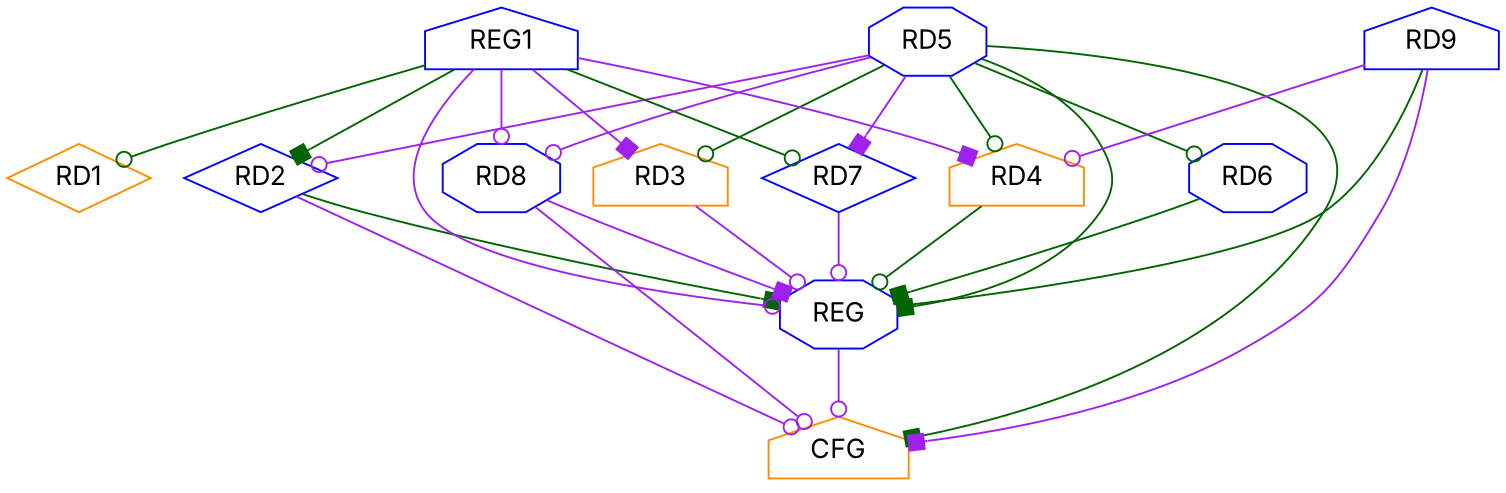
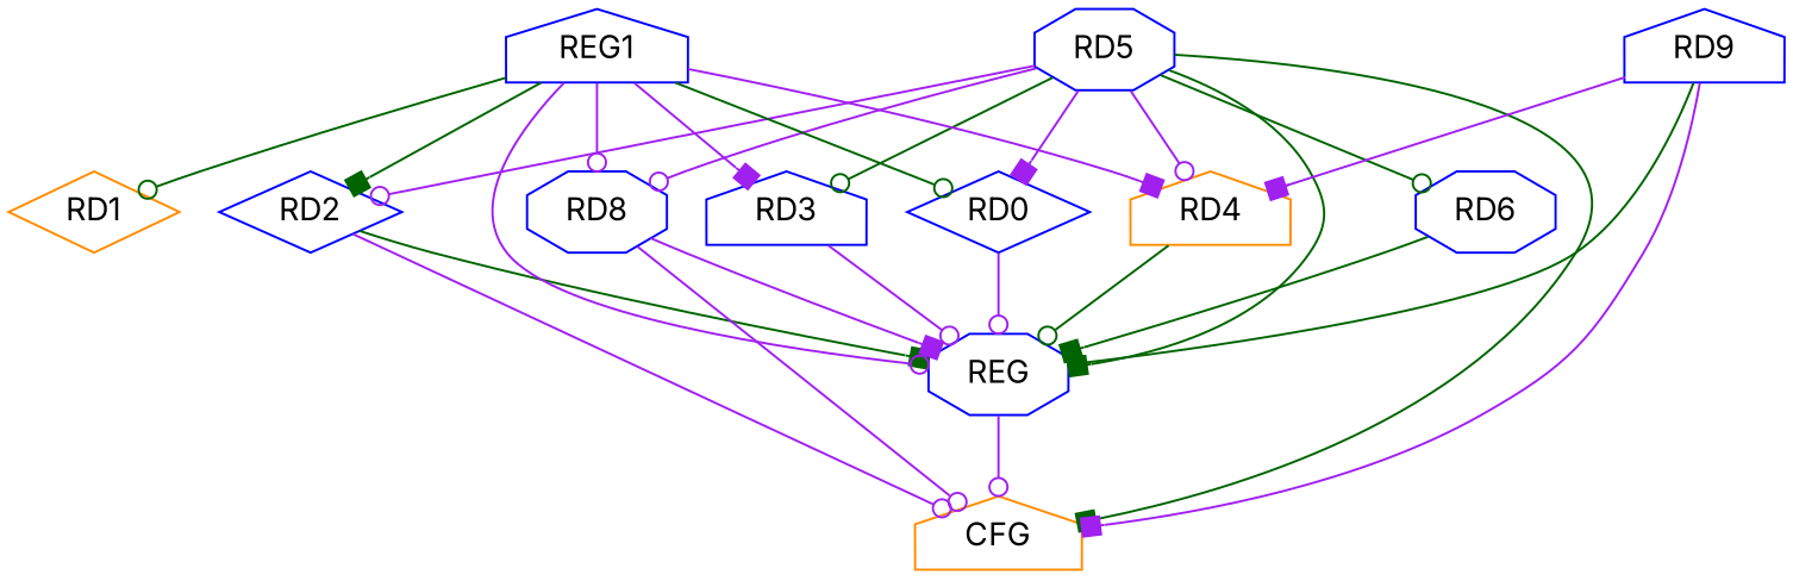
  strict digraph {
    fontname=Inter
    node [color=blue fontname=Inter shape=house]
    edge [arrowhead=odot color=purple fontname=Inter]
    n1 [color=darkorange label=RD1 shape=diamond]
    n2 [label=REG shape=octagon]
    n3 [color=darkorange label=CFG]
    n4 [label=RD2 shape=diamond]
-   n5 [color=darkorange label=RD3]
+   n5 [label=RD3]
    n6 [color=darkorange label=RD4]
    n7 [label=RD5 shape=octagon]
    n8 [label=RD6 shape=octagon]
-   n9 [label=RD7 shape=diamond]
+   n9 [label=RD0 shape=diamond]
    n10 [label=RD8 shape=octagon]
    n11 [label=RD9]
    n12 [label=REG1]
    n2 -> n3
    n4 -> n2 [arrowhead=box color=darkgreen]
    n4 -> n3
    n5 -> n2
    n6 -> n2 [color=darkgreen]
    n7 -> n2 [arrowhead=box color=darkgreen]
    n7 -> n3 [arrowhead=box color=darkgreen]
    n7 -> n4
    n7 -> n5 [color=darkgreen]
-   n7 -> n6 [color=darkgreen]
+   n7 -> n6
    n7 -> n8 [color=darkgreen]
    n7 -> n9 [arrowhead=box]
    n7 -> n10
    n8 -> n2 [arrowhead=box color=darkgreen]
    n9 -> n2
    n10 -> n2 [arrowhead=box]
    n10 -> n3
    n11 -> n2 [color=darkgreen]
    n11 -> n3 [arrowhead=box]
-   n11 -> n6
+   n11 -> n6 [arrowhead=box]
    n12 -> n1 [color=darkgreen]
    n12 -> n2
    n12 -> n4 [arrowhead=box color=darkgreen]
    n12 -> n5 [arrowhead=box]
    n12 -> n6 [arrowhead=box]
    n12 -> n9 [color=darkgreen]
    n12 -> n10
  }
